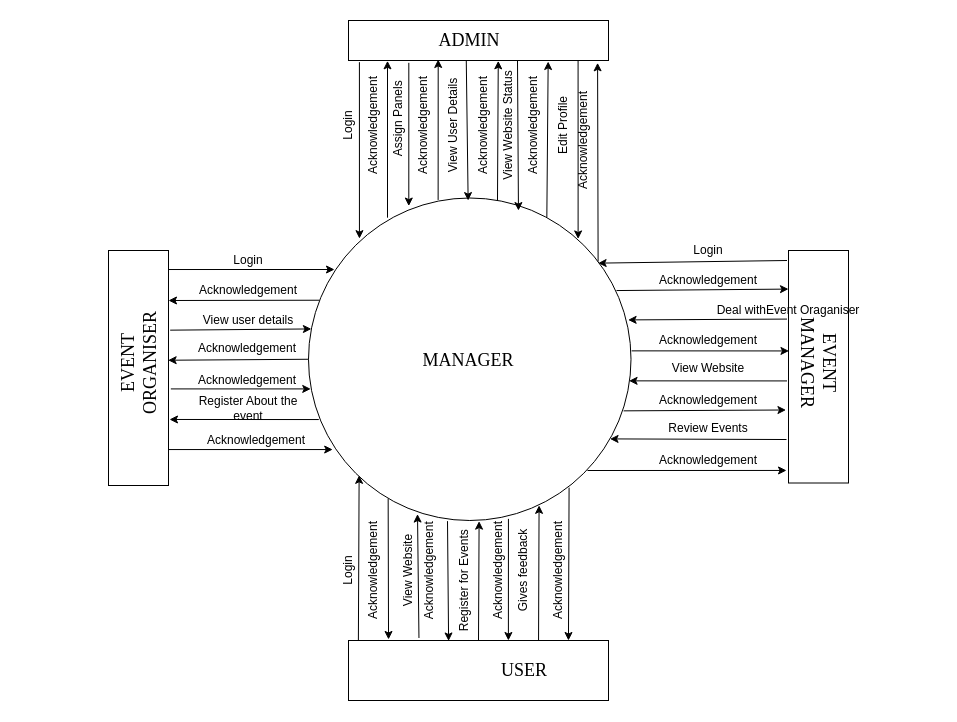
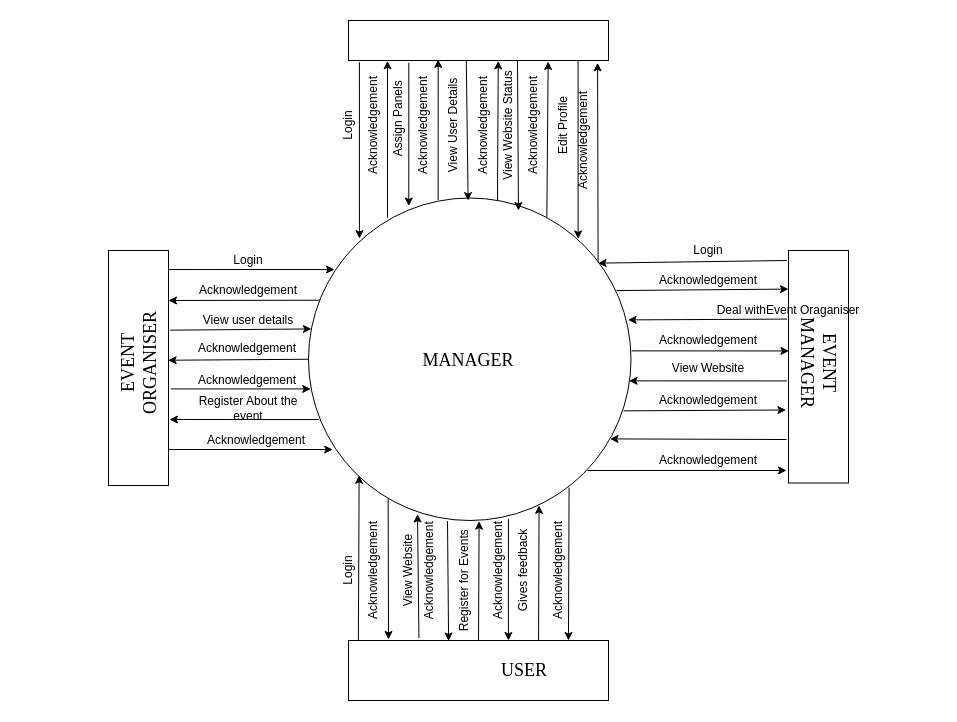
  <mxCell id="0" />
  <mxCell id="1" parent="0" />
  <mxCell id="2" value="" style="rounded=0;whiteSpace=wrap;html=1;" parent="1" vertex="1"><mxGeometry x="348" y="20" width="260" height="40" as="geometry" /></mxCell>
  <mxCell id="3" value="" style="ellipse;whiteSpace=wrap;html=1;aspect=fixed;" parent="1" vertex="1"><mxGeometry x="308" y="197.5" width="322.5" height="322.5" as="geometry" /></mxCell>
  <mxCell id="4" value="" style="rounded=0;whiteSpace=wrap;html=1;rotation=-90;" parent="1" vertex="1"><mxGeometry x="20.5" y="337.5" width="235" height="60" as="geometry" /></mxCell>
  <mxCell id="5" value="" style="rounded=0;whiteSpace=wrap;html=1;rotation=90;" parent="1" vertex="1"><mxGeometry x="701.75" y="336.25" width="232.5" height="60" as="geometry" /></mxCell>
  <mxCell id="6" value="" style="rounded=0;whiteSpace=wrap;html=1;" parent="1" vertex="1"><mxGeometry x="348" y="640" width="260" height="60" as="geometry" /></mxCell>
  <mxCell id="7" value="&lt;font face=&quot;Times New Roman&quot; style=&quot;font-size: 18px&quot;&gt;EVENT ORGANISER&lt;/font&gt;" style="text;html=1;strokeColor=none;fillColor=none;align=center;verticalAlign=middle;whiteSpace=wrap;rounded=0;rotation=-90;" parent="1" vertex="1"><mxGeometry x="118" y="352.5" width="40" height="20" as="geometry" /></mxCell>
- <mxCell id="8" value="&lt;font face=&quot;Times New Roman&quot; style=&quot;font-size: 18px&quot;&gt;ADMIN&lt;/font&gt;" style="text;html=1;strokeColor=none;fillColor=none;align=center;verticalAlign=middle;whiteSpace=wrap;rounded=0;" parent="1" vertex="1"><mxGeometry x="439.25" y="30" width="60" height="20" as="geometry" /></mxCell>
  <mxCell id="9" value="&lt;font face=&quot;Times New Roman&quot; style=&quot;font-size: 18px&quot;&gt;MANAGER&lt;/font&gt;" style="text;html=1;strokeColor=none;fillColor=none;align=center;verticalAlign=middle;whiteSpace=wrap;rounded=0;" parent="1" vertex="1"><mxGeometry x="448" y="350" width="40" height="20" as="geometry" /></mxCell>
  <mxCell id="10" value="&lt;font face=&quot;Times New Roman&quot;&gt;&lt;span style=&quot;font-size: 18px&quot;&gt;USER&lt;/span&gt;&lt;/font&gt;" style="text;html=1;strokeColor=none;fillColor=none;align=center;verticalAlign=middle;whiteSpace=wrap;rounded=0;" parent="1" vertex="1"><mxGeometry x="504.25" y="660" width="40" height="20" as="geometry" /></mxCell>
  <mxCell id="11" value="&lt;font face=&quot;Times New Roman&quot;&gt;&lt;span style=&quot;font-size: 18px&quot;&gt;EVENT MANAGER&lt;/span&gt;&lt;/font&gt;" style="text;html=1;strokeColor=none;fillColor=none;align=center;verticalAlign=middle;whiteSpace=wrap;rounded=0;rotation=90;" parent="1" vertex="1"><mxGeometry x="798" y="352.5" width="40" height="20" as="geometry" /></mxCell>
  <mxCell id="12" value="Acknowledgement" style="text;html=1;strokeColor=none;fillColor=none;align=center;verticalAlign=middle;whiteSpace=wrap;rounded=0;rotation=-90;shadow=0;" parent="1" vertex="1"><mxGeometry x="318" y="120" width="110" height="10" as="geometry" /></mxCell>
  <mxCell id="13" value="&amp;nbsp;Assign Panels" style="text;html=1;strokeColor=none;fillColor=none;align=center;verticalAlign=middle;whiteSpace=wrap;rounded=0;rotation=-90;" parent="1" vertex="1"><mxGeometry x="348" y="110" width="100" height="20" as="geometry" /></mxCell>
  <mxCell id="14" value="" style="endArrow=classic;html=1;entryX=0.158;entryY=0.126;entryDx=0;entryDy=0;entryPerimeter=0;exitX=0.042;exitY=1.042;exitDx=0;exitDy=0;exitPerimeter=0;" parent="1" edge="1" target="3" source="2"><mxGeometry width="50" height="50" relative="1" as="geometry"><mxPoint x="359" y="100" as="sourcePoint" /><mxPoint x="358" y="230" as="targetPoint" /></mxGeometry></mxCell>
  <mxCell id="15" value="" style="endArrow=classic;html=1;exitX=0.245;exitY=0.061;exitDx=0;exitDy=0;exitPerimeter=0;entryX=0.15;entryY=1.008;entryDx=0;entryDy=0;entryPerimeter=0;" parent="1" edge="1" target="2" source="3"><mxGeometry width="50" height="50" relative="1" as="geometry"><mxPoint x="388" y="200" as="sourcePoint" /><mxPoint x="387" y="100" as="targetPoint" /><Array as="points" /></mxGeometry></mxCell>
  <mxCell id="16" value="" style="endArrow=classic;html=1;exitX=0.232;exitY=1.058;exitDx=0;exitDy=0;exitPerimeter=0;entryX=0.311;entryY=0.025;entryDx=0;entryDy=0;entryPerimeter=0;" parent="1" source="2" target="3" edge="1"><mxGeometry width="50" height="50" relative="1" as="geometry"><mxPoint x="408" y="105" as="sourcePoint" /><mxPoint x="408" y="207" as="targetPoint" /></mxGeometry></mxCell>
  <mxCell id="17" value="" style="endArrow=classic;html=1;entryX=0.345;entryY=0.975;entryDx=0;entryDy=0;entryPerimeter=0;exitX=0.402;exitY=0.006;exitDx=0;exitDy=0;exitPerimeter=0;" edge="1" parent="1" source="3" target="2"><mxGeometry width="50" height="50" relative="1" as="geometry"><mxPoint x="398" y="165" as="sourcePoint" /><mxPoint x="448" y="115" as="targetPoint" /></mxGeometry></mxCell>
  <mxCell id="18" value="Acknowledgement" style="text;html=1;strokeColor=none;fillColor=none;align=center;verticalAlign=middle;whiteSpace=wrap;rounded=0;rotation=-90;shadow=0;" vertex="1" parent="1"><mxGeometry x="368" y="120" width="110" height="10" as="geometry" /></mxCell>
  <mxCell id="19" value="" style="endArrow=classic;html=1;exitX=0.453;exitY=0.992;exitDx=0;exitDy=0;entryX=0.495;entryY=0.008;entryDx=0;entryDy=0;entryPerimeter=0;exitPerimeter=0;" edge="1" parent="1" source="2" target="3"><mxGeometry width="50" height="50" relative="1" as="geometry"><mxPoint x="467.67" y="70" as="sourcePoint" /><mxPoint x="467.67" y="190" as="targetPoint" /></mxGeometry></mxCell>
  <mxCell id="20" value="" style="endArrow=classic;html=1;entryX=0.576;entryY=1.008;entryDx=0;entryDy=0;entryPerimeter=0;exitX=0.586;exitY=0.009;exitDx=0;exitDy=0;exitPerimeter=0;" edge="1" parent="1" source="3" target="2"><mxGeometry width="50" height="50" relative="1" as="geometry"><mxPoint x="497.33" y="185" as="sourcePoint" /><mxPoint x="497.33" y="65" as="targetPoint" /></mxGeometry></mxCell>
  <mxCell id="21" value="Acknowledgement" style="text;html=1;strokeColor=none;fillColor=none;align=center;verticalAlign=middle;whiteSpace=wrap;rounded=0;rotation=-90;shadow=0;" vertex="1" parent="1"><mxGeometry x="428" y="120" width="110" height="10" as="geometry" /></mxCell>
  <mxCell id="22" value="Login" style="text;html=1;strokeColor=none;fillColor=none;align=center;verticalAlign=middle;whiteSpace=wrap;rounded=0;rotation=-90;" vertex="1" parent="1"><mxGeometry x="328" y="115" width="40" height="20" as="geometry" /></mxCell>
  <mxCell id="23" value="View User Details" style="text;html=1;strokeColor=none;fillColor=none;align=center;verticalAlign=middle;whiteSpace=wrap;rounded=0;rotation=-90;" vertex="1" parent="1"><mxGeometry x="403" y="115" width="100" height="20" as="geometry" /></mxCell>
  <mxCell id="24" value="" style="endArrow=classic;html=1;exitX=0.65;exitY=1.008;exitDx=0;exitDy=0;exitPerimeter=0;entryX=0.651;entryY=0.039;entryDx=0;entryDy=0;entryPerimeter=0;" edge="1" parent="1" source="2" target="3"><mxGeometry width="50" height="50" relative="1" as="geometry"><mxPoint x="518" y="60" as="sourcePoint" /><mxPoint x="518" y="200" as="targetPoint" /></mxGeometry></mxCell>
  <mxCell id="25" value="View Website Status" style="text;html=1;strokeColor=none;fillColor=none;align=center;verticalAlign=middle;whiteSpace=wrap;rounded=0;rotation=-90;" vertex="1" parent="1"><mxGeometry x="448" y="115" width="120" height="20" as="geometry" /></mxCell>
  <mxCell id="26" value="" style="endArrow=classic;html=1;exitX=0.739;exitY=0.06;exitDx=0;exitDy=0;exitPerimeter=0;entryX=0.768;entryY=1.025;entryDx=0;entryDy=0;entryPerimeter=0;" edge="1" parent="1" source="3" target="2"><mxGeometry width="50" height="50" relative="1" as="geometry"><mxPoint x="518" y="130" as="sourcePoint" /><mxPoint x="549" y="70" as="targetPoint" /></mxGeometry></mxCell>
  <mxCell id="27" value="Acknowledgement" style="text;html=1;strokeColor=none;fillColor=none;align=center;verticalAlign=middle;whiteSpace=wrap;rounded=0;rotation=-90;shadow=0;" vertex="1" parent="1"><mxGeometry x="478" y="120" width="110" height="10" as="geometry" /></mxCell>
  <mxCell id="28" value="" style="endArrow=classic;html=1;exitX=0.883;exitY=1.008;exitDx=0;exitDy=0;exitPerimeter=0;entryX=0.836;entryY=0.127;entryDx=0;entryDy=0;entryPerimeter=0;" edge="1" parent="1" source="2" target="3"><mxGeometry width="50" height="50" relative="1" as="geometry"><mxPoint x="574" y="80" as="sourcePoint" /><mxPoint x="574" y="232" as="targetPoint" /><Array as="points" /></mxGeometry></mxCell>
  <mxCell id="29" value="Edit Profile" style="text;html=1;strokeColor=none;fillColor=none;align=center;verticalAlign=middle;whiteSpace=wrap;rounded=0;rotation=-90;" vertex="1" parent="1"><mxGeometry x="528" y="115" width="70" height="20" as="geometry" /></mxCell>
  <mxCell id="30" value="" style="endArrow=classic;html=1;exitX=0.898;exitY=0.197;exitDx=0;exitDy=0;exitPerimeter=0;entryX=0.958;entryY=1.058;entryDx=0;entryDy=0;entryPerimeter=0;" edge="1" parent="1" source="3" target="2"><mxGeometry width="50" height="50" relative="1" as="geometry"><mxPoint x="597.918" y="215.85" as="sourcePoint" /><mxPoint x="597" y="70" as="targetPoint" /></mxGeometry></mxCell>
  <mxCell id="31" value="Acknowledgement" style="text;html=1;strokeColor=none;fillColor=none;align=center;verticalAlign=middle;whiteSpace=wrap;rounded=0;rotation=-90;shadow=0;" vertex="1" parent="1"><mxGeometry x="528" y="135" width="110" height="10" as="geometry" /></mxCell>
  <mxCell id="32" value="" style="endArrow=classic;html=1;exitX=0.919;exitY=1.006;exitDx=0;exitDy=0;exitPerimeter=0;" edge="1" parent="1" source="4"><mxGeometry width="50" height="50" relative="1" as="geometry"><mxPoint x="178" y="269" as="sourcePoint" /><mxPoint x="334" y="269" as="targetPoint" /></mxGeometry></mxCell>
  <mxCell id="33" value="Login" style="text;html=1;strokeColor=none;fillColor=none;align=center;verticalAlign=middle;whiteSpace=wrap;rounded=0;" vertex="1" parent="1"><mxGeometry x="228" y="250" width="40" height="20" as="geometry" /></mxCell>
  <mxCell id="34" value="" style="endArrow=classic;html=1;entryX=0.034;entryY=0.317;entryDx=0;entryDy=0;entryPerimeter=0;exitX=0.034;exitY=0.317;exitDx=0;exitDy=0;exitPerimeter=0;" edge="1" parent="1" source="3"><mxGeometry width="50" height="50" relative="1" as="geometry"><mxPoint x="218" y="250" as="sourcePoint" /><mxPoint x="168" y="300" as="targetPoint" /></mxGeometry></mxCell>
  <mxCell id="35" value="Acknowledgement" style="text;html=1;strokeColor=none;fillColor=none;align=center;verticalAlign=middle;whiteSpace=wrap;rounded=0;" vertex="1" parent="1"><mxGeometry x="198" y="280" width="100" height="20" as="geometry" /></mxCell>
  <mxCell id="36" value="" style="endArrow=classic;html=1;entryX=0.009;entryY=0.406;entryDx=0;entryDy=0;entryPerimeter=0;exitX=0.661;exitY=1.028;exitDx=0;exitDy=0;exitPerimeter=0;" edge="1" parent="1" source="4" target="3"><mxGeometry width="50" height="50" relative="1" as="geometry"><mxPoint x="178" y="328" as="sourcePoint" /><mxPoint x="218" y="280" as="targetPoint" /></mxGeometry></mxCell>
  <mxCell id="37" value="View user details" style="text;html=1;strokeColor=none;fillColor=none;align=center;verticalAlign=middle;whiteSpace=wrap;rounded=0;" vertex="1" parent="1"><mxGeometry x="198" y="310" width="100" height="20" as="geometry" /></mxCell>
  <mxCell id="38" value="Acknowledgement" style="text;html=1;strokeColor=none;fillColor=none;align=center;verticalAlign=middle;whiteSpace=wrap;rounded=0;" vertex="1" parent="1"><mxGeometry x="197.04" y="337.5" width="100" height="20" as="geometry" /></mxCell>
  <mxCell id="39" value="" style="endArrow=classic;html=1;exitX=0;exitY=0.5;exitDx=0;exitDy=0;entryX=0.533;entryY=0.994;entryDx=0;entryDy=0;entryPerimeter=0;" edge="1" parent="1" source="3" target="4"><mxGeometry width="50" height="50" relative="1" as="geometry"><mxPoint x="298" y="358" as="sourcePoint" /><mxPoint x="178" y="360" as="targetPoint" /></mxGeometry></mxCell>
  <mxCell id="40" value="" style="endArrow=classic;html=1;entryX=0.007;entryY=0.592;entryDx=0;entryDy=0;entryPerimeter=0;exitX=0.411;exitY=1.039;exitDx=0;exitDy=0;exitPerimeter=0;" edge="1" parent="1" source="4" target="3"><mxGeometry width="50" height="50" relative="1" as="geometry"><mxPoint x="178" y="388" as="sourcePoint" /><mxPoint x="308" y="390" as="targetPoint" /></mxGeometry></mxCell>
  <mxCell id="41" value="Acknowledgement" style="text;html=1;strokeColor=none;fillColor=none;align=center;verticalAlign=middle;whiteSpace=wrap;rounded=0;" vertex="1" parent="1"><mxGeometry x="197.04" y="370" width="100" height="20" as="geometry" /></mxCell>
  <mxCell id="42" value="" style="endArrow=classic;html=1;entryX=0.281;entryY=1.017;entryDx=0;entryDy=0;entryPerimeter=0;exitX=0.032;exitY=0.687;exitDx=0;exitDy=0;exitPerimeter=0;" edge="1" parent="1" source="3" target="4"><mxGeometry width="50" height="50" relative="1" as="geometry"><mxPoint x="208" y="450" as="sourcePoint" /><mxPoint x="258" y="400" as="targetPoint" /></mxGeometry></mxCell>
  <mxCell id="43" value="Register About the event" style="text;html=1;strokeColor=none;fillColor=none;align=center;verticalAlign=middle;whiteSpace=wrap;rounded=0;" vertex="1" parent="1"><mxGeometry x="183" y="397.5" width="130" height="20" as="geometry" /></mxCell>
  <mxCell id="44" value="Acknowledgement" style="text;html=1;strokeColor=none;fillColor=none;align=center;verticalAlign=middle;whiteSpace=wrap;rounded=0;" vertex="1" parent="1"><mxGeometry x="205.91" y="430" width="100" height="20" as="geometry" /></mxCell>
  <mxCell id="45" value="" style="endArrow=classic;html=1;entryX=0.075;entryY=0.78;entryDx=0;entryDy=0;entryPerimeter=0;exitX=0.153;exitY=0.994;exitDx=0;exitDy=0;exitPerimeter=0;" edge="1" parent="1" source="4" target="3"><mxGeometry width="50" height="50" relative="1" as="geometry"><mxPoint x="176.87" y="448" as="sourcePoint" /><mxPoint x="319.127" y="448.42" as="targetPoint" /></mxGeometry></mxCell>
  <mxCell id="46" value="" style="endArrow=classic;html=1;exitX=0.038;exitY=0.008;exitDx=0;exitDy=0;exitPerimeter=0;entryX=0.157;entryY=0.86;entryDx=0;entryDy=0;entryPerimeter=0;" edge="1" parent="1" source="6" target="3"><mxGeometry width="50" height="50" relative="1" as="geometry"><mxPoint x="368" y="630" as="sourcePoint" /><mxPoint x="362" y="482" as="targetPoint" /></mxGeometry></mxCell>
  <mxCell id="47" value="Login" style="text;html=1;strokeColor=none;fillColor=none;align=center;verticalAlign=middle;whiteSpace=wrap;rounded=0;rotation=-90;" vertex="1" parent="1"><mxGeometry x="328" y="560" width="40" height="20" as="geometry" /></mxCell>
  <mxCell id="48" value="" style="endArrow=classic;html=1;exitX=0.247;exitY=0.932;exitDx=0;exitDy=0;exitPerimeter=0;entryX=0.154;entryY=-0.017;entryDx=0;entryDy=0;entryPerimeter=0;" edge="1" parent="1" source="3" target="6"><mxGeometry width="50" height="50" relative="1" as="geometry"><mxPoint x="388" y="510" as="sourcePoint" /><mxPoint x="388" y="630" as="targetPoint" /></mxGeometry></mxCell>
  <mxCell id="49" value="Acknowledgement" style="text;html=1;strokeColor=none;fillColor=none;align=center;verticalAlign=middle;whiteSpace=wrap;rounded=0;rotation=-90;" vertex="1" parent="1"><mxGeometry x="353" y="560" width="40" height="20" as="geometry" /></mxCell>
  <mxCell id="50" value="" style="endArrow=classic;html=1;exitX=0.271;exitY=-0.042;exitDx=0;exitDy=0;exitPerimeter=0;entryX=0.338;entryY=0.98;entryDx=0;entryDy=0;entryPerimeter=0;" edge="1" parent="1" source="6" target="3"><mxGeometry width="50" height="50" relative="1" as="geometry"><mxPoint x="418" y="620" as="sourcePoint" /><mxPoint x="468" y="570" as="targetPoint" /></mxGeometry></mxCell>
  <mxCell id="51" value="View Website" style="text;html=1;strokeColor=none;fillColor=none;align=center;verticalAlign=middle;whiteSpace=wrap;rounded=0;rotation=-90;" vertex="1" parent="1"><mxGeometry x="368" y="560" width="80" height="20" as="geometry" /></mxCell>
  <mxCell id="52" value="" style="endArrow=classic;html=1;entryX=0.385;entryY=0.008;entryDx=0;entryDy=0;entryPerimeter=0;exitX=0.431;exitY=1.002;exitDx=0;exitDy=0;exitPerimeter=0;" edge="1" parent="1" source="3" target="6"><mxGeometry width="50" height="50" relative="1" as="geometry"><mxPoint x="448" y="570" as="sourcePoint" /><mxPoint x="498" y="520" as="targetPoint" /></mxGeometry></mxCell>
  <mxCell id="53" value="Acknowledgement" style="text;html=1;strokeColor=none;fillColor=none;align=center;verticalAlign=middle;whiteSpace=wrap;rounded=0;rotation=-90;" vertex="1" parent="1"><mxGeometry x="409.25" y="560" width="40" height="20" as="geometry" /></mxCell>
  <mxCell id="54" value="" style="endArrow=classic;html=1;entryX=0.529;entryY=1.002;entryDx=0;entryDy=0;entryPerimeter=0;exitX=0.5;exitY=0;exitDx=0;exitDy=0;" edge="1" parent="1" source="6" target="3"><mxGeometry width="50" height="50" relative="1" as="geometry"><mxPoint x="438" y="610" as="sourcePoint" /><mxPoint x="488" y="560" as="targetPoint" /></mxGeometry></mxCell>
  <mxCell id="55" value="Register for Events" style="text;html=1;strokeColor=none;fillColor=none;align=center;verticalAlign=middle;whiteSpace=wrap;rounded=0;rotation=-90;" vertex="1" parent="1"><mxGeometry x="409.25" y="570" width="110" height="20" as="geometry" /></mxCell>
  <mxCell id="56" value="" style="endArrow=classic;html=1;entryX=0.615;entryY=0;entryDx=0;entryDy=0;entryPerimeter=0;exitX=0.62;exitY=0.995;exitDx=0;exitDy=0;exitPerimeter=0;" edge="1" parent="1" source="3" target="6"><mxGeometry width="50" height="50" relative="1" as="geometry"><mxPoint x="508" y="580" as="sourcePoint" /><mxPoint x="558" y="530" as="targetPoint" /></mxGeometry></mxCell>
  <mxCell id="57" value="Acknowledgement" style="text;html=1;strokeColor=none;fillColor=none;align=center;verticalAlign=middle;whiteSpace=wrap;rounded=0;rotation=-90;" vertex="1" parent="1"><mxGeometry x="478" y="560" width="40" height="20" as="geometry" /></mxCell>
  <mxCell id="58" value="" style="endArrow=classic;html=1;exitX=0.731;exitY=0;exitDx=0;exitDy=0;exitPerimeter=0;entryX=0.715;entryY=0.953;entryDx=0;entryDy=0;entryPerimeter=0;" edge="1" parent="1" source="6" target="3"><mxGeometry width="50" height="50" relative="1" as="geometry"><mxPoint x="488" y="600" as="sourcePoint" /><mxPoint x="538" y="540" as="targetPoint" /></mxGeometry></mxCell>
  <mxCell id="59" value="Gives feedback" style="text;html=1;strokeColor=none;fillColor=none;align=center;verticalAlign=middle;whiteSpace=wrap;rounded=0;rotation=-90;" vertex="1" parent="1"><mxGeometry x="478" y="560" width="90" height="20" as="geometry" /></mxCell>
  <mxCell id="60" value="" style="endArrow=classic;html=1;exitX=0.808;exitY=0.898;exitDx=0;exitDy=0;exitPerimeter=0;entryX=0.846;entryY=0;entryDx=0;entryDy=0;entryPerimeter=0;" edge="1" parent="1" source="3" target="6"><mxGeometry width="50" height="50" relative="1" as="geometry"><mxPoint x="548" y="560" as="sourcePoint" /><mxPoint x="568" y="630" as="targetPoint" /></mxGeometry></mxCell>
  <mxCell id="61" value="Acknowledgement" style="text;html=1;strokeColor=none;fillColor=none;align=center;verticalAlign=middle;whiteSpace=wrap;rounded=0;rotation=-90;" vertex="1" parent="1"><mxGeometry x="538" y="560" width="40" height="20" as="geometry" /></mxCell>
  <mxCell id="62" value="" style="endArrow=classic;html=1;entryX=0.946;entryY=1.033;entryDx=0;entryDy=0;entryPerimeter=0;exitX=0.865;exitY=0.845;exitDx=0;exitDy=0;exitPerimeter=0;" edge="1" parent="1" source="3" target="5"><mxGeometry width="50" height="50" relative="1" as="geometry"><mxPoint x="630.5" y="467.5" as="sourcePoint" /><mxPoint x="680.5" y="417.5" as="targetPoint" /></mxGeometry></mxCell>
  <mxCell id="63" value="Acknowledgement" style="text;html=1;strokeColor=none;fillColor=none;align=center;verticalAlign=middle;whiteSpace=wrap;rounded=0;" vertex="1" parent="1"><mxGeometry x="688" y="450" width="40" height="20" as="geometry" /></mxCell>
  <mxCell id="64" value="" style="endArrow=classic;html=1;exitX=0.813;exitY=1.033;exitDx=0;exitDy=0;exitPerimeter=0;entryX=0.935;entryY=0.747;entryDx=0;entryDy=0;entryPerimeter=0;" edge="1" parent="1" source="5" target="3"><mxGeometry width="50" height="50" relative="1" as="geometry"><mxPoint x="658" y="390" as="sourcePoint" /><mxPoint x="618" y="439" as="targetPoint" /></mxGeometry></mxCell>
- <mxCell id="65" value="Review Events" style="text;html=1;strokeColor=none;fillColor=none;align=center;verticalAlign=middle;whiteSpace=wrap;rounded=0;" vertex="1" parent="1"><mxGeometry x="663" y="417.5" width="90" height="20" as="geometry" /></mxCell>
  <mxCell id="66" value="" style="endArrow=classic;html=1;entryX=0.686;entryY=1.042;entryDx=0;entryDy=0;entryPerimeter=0;exitX=0.977;exitY=0.66;exitDx=0;exitDy=0;exitPerimeter=0;" edge="1" parent="1" source="3" target="5"><mxGeometry width="50" height="50" relative="1" as="geometry"><mxPoint x="638" y="409" as="sourcePoint" /><mxPoint x="678" y="357.5" as="targetPoint" /></mxGeometry></mxCell>
  <mxCell id="67" value="Acknowledgement" style="text;html=1;strokeColor=none;fillColor=none;align=center;verticalAlign=middle;whiteSpace=wrap;rounded=0;" vertex="1" parent="1"><mxGeometry x="688" y="390" width="40" height="20" as="geometry" /></mxCell>
  <mxCell id="68" value="" style="endArrow=classic;html=1;entryX=0.994;entryY=0.567;entryDx=0;entryDy=0;entryPerimeter=0;exitX=0.561;exitY=1.025;exitDx=0;exitDy=0;exitPerimeter=0;" edge="1" parent="1" source="5" target="3"><mxGeometry width="50" height="50" relative="1" as="geometry"><mxPoint x="658" y="390" as="sourcePoint" /><mxPoint x="708" y="340" as="targetPoint" /></mxGeometry></mxCell>
  <mxCell id="69" value="View Website" style="text;html=1;strokeColor=none;fillColor=none;align=center;verticalAlign=middle;whiteSpace=wrap;rounded=0;" vertex="1" parent="1"><mxGeometry x="668" y="357.5" width="80" height="20" as="geometry" /></mxCell>
  <mxCell id="70" value="" style="endArrow=classic;html=1;entryX=0.432;entryY=0.992;entryDx=0;entryDy=0;entryPerimeter=0;exitX=1.002;exitY=0.474;exitDx=0;exitDy=0;exitPerimeter=0;" edge="1" parent="1" source="3" target="5"><mxGeometry width="50" height="50" relative="1" as="geometry"><mxPoint x="638" y="359" as="sourcePoint" /><mxPoint x="708" y="290" as="targetPoint" /></mxGeometry></mxCell>
  <mxCell id="71" value="Acknowledgement" style="text;html=1;strokeColor=none;fillColor=none;align=center;verticalAlign=middle;whiteSpace=wrap;rounded=0;" vertex="1" parent="1"><mxGeometry x="688" y="330" width="40" height="20" as="geometry" /></mxCell>
  <mxCell id="72" value="" style="endArrow=classic;html=1;entryX=0.991;entryY=0.378;entryDx=0;entryDy=0;entryPerimeter=0;exitX=0.295;exitY=1.025;exitDx=0;exitDy=0;exitPerimeter=0;" edge="1" parent="1" source="5" target="3"><mxGeometry width="50" height="50" relative="1" as="geometry"><mxPoint x="678" y="290" as="sourcePoint" /><mxPoint x="728" y="240" as="targetPoint" /></mxGeometry></mxCell>
  <mxCell id="73" value="Deal withEvent Oraganiser" style="text;html=1;strokeColor=none;fillColor=none;align=center;verticalAlign=middle;whiteSpace=wrap;rounded=0;" vertex="1" parent="1"><mxGeometry x="713" y="300" width="150" height="20" as="geometry" /></mxCell>
  <mxCell id="74" value="" style="endArrow=classic;html=1;entryX=0.166;entryY=1;entryDx=0;entryDy=0;entryPerimeter=0;exitX=0.955;exitY=0.287;exitDx=0;exitDy=0;exitPerimeter=0;" edge="1" parent="1" source="3" target="5"><mxGeometry width="50" height="50" relative="1" as="geometry"><mxPoint x="678" y="280" as="sourcePoint" /><mxPoint x="728" y="230" as="targetPoint" /></mxGeometry></mxCell>
  <mxCell id="75" value="Acknowledgement" style="text;html=1;strokeColor=none;fillColor=none;align=center;verticalAlign=middle;whiteSpace=wrap;rounded=0;" vertex="1" parent="1"><mxGeometry x="688" y="270" width="40" height="20" as="geometry" /></mxCell>
  <mxCell id="76" value="" style="endArrow=classic;html=1;entryX=0.898;entryY=0.202;entryDx=0;entryDy=0;entryPerimeter=0;exitX=0.043;exitY=1.025;exitDx=0;exitDy=0;exitPerimeter=0;" edge="1" parent="1" source="5" target="3"><mxGeometry width="50" height="50" relative="1" as="geometry"><mxPoint x="728" y="260" as="sourcePoint" /><mxPoint x="598" y="260" as="targetPoint" /></mxGeometry></mxCell>
  <mxCell id="77" value="Login" style="text;html=1;strokeColor=none;fillColor=none;align=center;verticalAlign=middle;whiteSpace=wrap;rounded=0;" vertex="1" parent="1"><mxGeometry x="688" y="240" width="40" height="20" as="geometry" /></mxCell>
